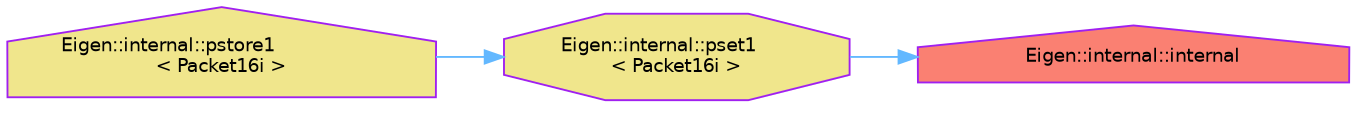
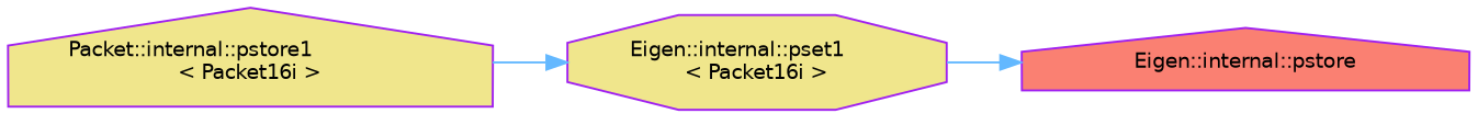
  digraph {
    rankdir=LR
    node [color=purple fillcolor=khaki fontname=Helvetica fontsize=10 shape=house style=filled]
    edge [color=steelblue1 fontname=Helvetica fontsize=10 labelfontname=Helvetica labelfontsize=10 style=solid]
-   n1 [fontcolor=black height=0.2 label="Eigen::internal::pstore1\l\< Packet16i \>" width=0.4]
+   n1 [fontcolor=black height=0.2 label="Packet::internal::pstore1\l\< Packet16i \>" width=0.4]
    n2 [height=0.2 label="Eigen::internal::pset1\l\< Packet16i \>" shape=octagon width=0.4]
-   n3 [fillcolor=salmon height=0.2 label="Eigen::internal::internal" width=0.4]
+   n3 [fillcolor=salmon height=0.2 label="Eigen::internal::pstore" width=0.4]
    n1 -> n2
    n2 -> n3
  }
